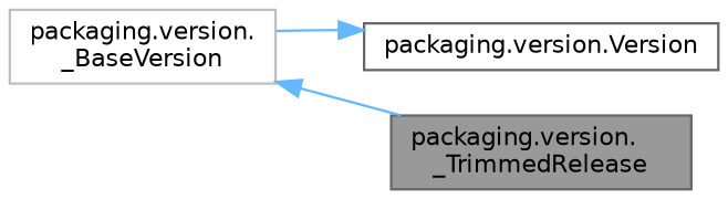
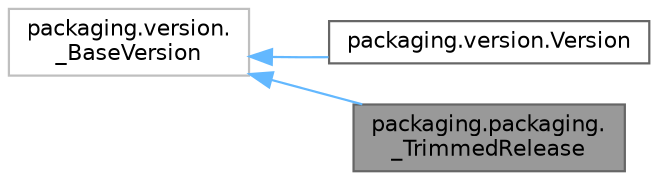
  digraph {
    rankdir=LR
    node [color=gray40 fillcolor=white fontname=Helvetica fontsize=10 shape=box style=filled]
    edge [color=steelblue1 dir=back fontname=Helvetica fontsize=10 labelfontname=Helvetica labelfontsize=10 style=solid]
-   n1 [fillcolor=grey60 fontcolor=black height=0.2 label="packaging.version.\l_TrimmedRelease" width=0.4]
+   n1 [fillcolor=grey60 fontcolor=black height=0.2 label="packaging.packaging.\l_TrimmedRelease" width=0.4]
    n2 [height=0.2 label="packaging.version.Version" width=0.4]
    n3 [color=grey75 height=0.2 label="packaging.version.\l_BaseVersion" width=0.4]
    n3 -> n1
-   n2 -> n3
+   n3 -> n2
  }
